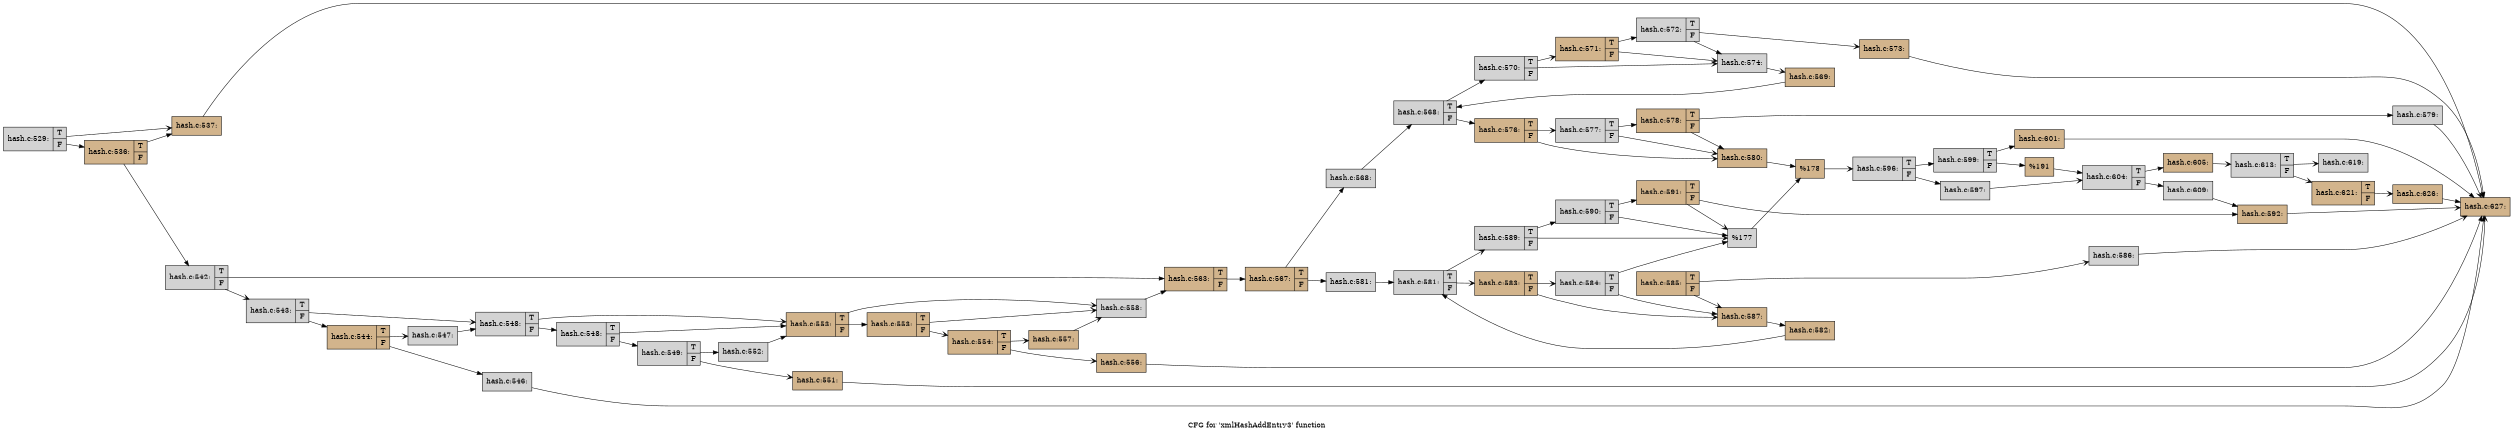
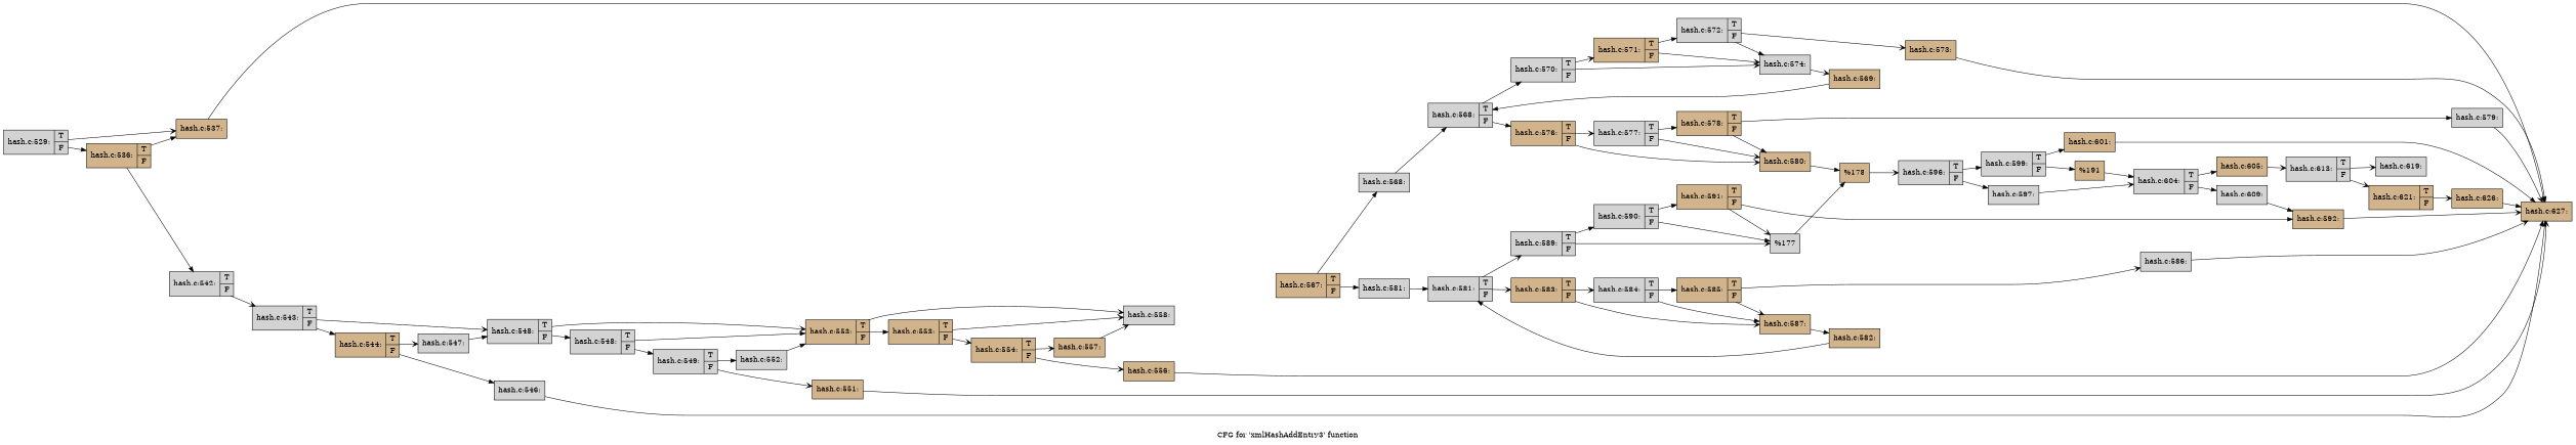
  digraph {
    label="CFG for 'xmlHashAddEntry3' function"
    rankdir=LR
    node [fillcolor=lightgrey shape=record style=filled]
    edge [arrowhead=normal]
    n1 [label="{hash.c:529:|{<s0>T|<s1>F}}"]
    n2 [fillcolor=tan label="{hash.c:537:}"]
    n3 [fillcolor=tan label="{hash.c:536:|{<s0>T|<s1>F}}"]
    n4 [fillcolor=tan label="{hash.c:627:}"]
    n5 [label="{hash.c:542:|{<s0>T|<s1>F}}"]
    n6 [label="{hash.c:543:|{<s0>T|<s1>F}}"]
-   n7 [fillcolor=tan label="{hash.c:563:|{<s0>T|<s1>F}}"]
    n8 [label="{hash.c:548:|{<s0>T|<s1>F}}"]
    n9 [fillcolor=tan label="{hash.c:544:|{<s0>T|<s1>F}}"]
    n10 [fillcolor=tan label="{hash.c:567:|{<s0>T|<s1>F}}"]
    n11 [label="{hash.c:548:|{<s0>T|<s1>F}}"]
    n12 [fillcolor=tan label="{hash.c:553:|{<s0>T|<s1>F}}"]
    n13 [label="{hash.c:546:}"]
    n14 [label="{hash.c:547:}"]
    n15 [label="{hash.c:568:}"]
    n16 [label="{hash.c:581:}"]
    n17 [label="{hash.c:549:|{<s0>T|<s1>F}}"]
    n18 [fillcolor=tan label="{hash.c:553:|{<s0>T|<s1>F}}"]
    n19 [label="{hash.c:558:}"]
    n20 [fillcolor=tan label="{hash.c:551:}"]
    n21 [label="{hash.c:552:}"]
    n22 [fillcolor=tan label="{hash.c:554:|{<s0>T|<s1>F}}"]
    n23 [fillcolor=tan label="{hash.c:556:}"]
    n24 [fillcolor=tan label="{hash.c:557:}"]
    n25 [label="{hash.c:596:|{<s0>T|<s1>F}}"]
    n26 [label="{hash.c:597:}"]
    n27 [label="{hash.c:599:|{<s0>T|<s1>F}}"]
    n28 [label="{hash.c:568:|{<s0>T|<s1>F}}"]
    n29 [label="{hash.c:581:|{<s0>T|<s1>F}}"]
    n30 [label="{hash.c:604:|{<s0>T|<s1>F}}"]
    n31 [fillcolor=tan label="{hash.c:601:}"]
    n32 [fillcolor=tan label="{%191}"]
    n33 [label="{hash.c:570:|{<s0>T|<s1>F}}"]
    n34 [fillcolor=tan label="{hash.c:576:|{<s0>T|<s1>F}}"]
    n35 [fillcolor=tan label="{hash.c:583:|{<s0>T|<s1>F}}"]
    n36 [label="{hash.c:589:|{<s0>T|<s1>F}}"]
    n37 [fillcolor=tan label="{hash.c:571:|{<s0>T|<s1>F}}"]
    n38 [label="{hash.c:574:}"]
    n39 [label="{hash.c:577:|{<s0>T|<s1>F}}"]
    n40 [fillcolor=tan label="{hash.c:580:}"]
    n41 [label="{hash.c:572:|{<s0>T|<s1>F}}"]
    n42 [fillcolor=tan label="{hash.c:569:}"]
    n43 [fillcolor=tan label="{hash.c:578:|{<s0>T|<s1>F}}"]
    n44 [fillcolor=tan label="{%178}"]
    n45 [fillcolor=tan label="{hash.c:573:}"]
    n46 [label="{hash.c:579:}"]
    n47 [label="{hash.c:584:|{<s0>T|<s1>F}}"]
    n48 [fillcolor=tan label="{hash.c:587:}"]
    n49 [label="{hash.c:590:|{<s0>T|<s1>F}}"]
    n50 [label="{%177}"]
    n51 [fillcolor=tan label="{hash.c:585:|{<s0>T|<s1>F}}"]
    n52 [fillcolor=tan label="{hash.c:582:}"]
    n53 [fillcolor=tan label="{hash.c:591:|{<s0>T|<s1>F}}"]
    n54 [label="{hash.c:586:}"]
    n55 [fillcolor=tan label="{hash.c:592:}"]
    n56 [fillcolor=tan label="{hash.c:605:}"]
    n57 [label="{hash.c:609:}"]
    n58 [label="{hash.c:613:|{<s0>T|<s1>F}}"]
    n59 [label="{hash.c:619:}"]
    n60 [fillcolor=tan label="{hash.c:621:|{<s0>T|<s1>F}}"]
    n61 [fillcolor=tan label="{hash.c:626:}"]
    n1 -> n2 [arrowhead=vee]
    n1 -> n3
    n2 -> n4 [arrowhead=vee]
    n3 -> n2
    n3 -> n5
    n5 -> n6 [arrowhead=vee]
-   n5 -> n7
    n6 -> n8 [arrowhead=vee]
    n6 -> n9
-   n7 -> n10
    n8 -> n11
    n8 -> n12 [arrowhead=vee]
    n9 -> n13
    n9 -> n14 [arrowhead=vee]
    n10 -> n15
    n10 -> n16
    n11 -> n12
    n11 -> n17
    n12 -> n18
    n12 -> n19 [arrowhead=vee]
    n13 -> n4
    n14 -> n8
    n15 -> n28
    n16 -> n29
    n17 -> n20 [arrowhead=vee]
    n17 -> n21
    n18 -> n19 [arrowhead=vee]
    n18 -> n22 [arrowhead=vee]
-   n19 -> n7
    n20 -> n4 [arrowhead=vee]
    n21 -> n12
    n22 -> n23 [arrowhead=vee]
    n22 -> n24 [arrowhead=vee]
    n23 -> n4
    n24 -> n19 [arrowhead=vee]
    n25 -> n26
    n25 -> n27
    n26 -> n30 [arrowhead=vee]
    n27 -> n31
    n27 -> n32
    n28 -> n33
    n28 -> n34
    n29 -> n35 [arrowhead=vee]
    n29 -> n36 [arrowhead=vee]
    n30 -> n56
    n30 -> n57
    n31 -> n4
    n32 -> n30
    n33 -> n37 [arrowhead=vee]
    n33 -> n38 [arrowhead=vee]
    n34 -> n39 [arrowhead=vee]
    n34 -> n40 [arrowhead=vee]
    n35 -> n47 [arrowhead=vee]
    n35 -> n48 [arrowhead=vee]
    n36 -> n49
    n36 -> n50 [arrowhead=vee]
    n37 -> n38 [arrowhead=vee]
    n37 -> n41
    n38 -> n42 [arrowhead=vee]
    n39 -> n40 [arrowhead=vee]
    n39 -> n43
    n40 -> n44
    n41 -> n38
    n41 -> n45 [arrowhead=vee]
    n42 -> n28
    n43 -> n40
    n43 -> n46
    n44 -> n25 [arrowhead=vee]
    n45 -> n4
    n46 -> n4 [arrowhead=vee]
    n47 -> n48
-   n47 -> n50
+   n47 -> n51
    n48 -> n52
    n49 -> n50
    n49 -> n53
    n50 -> n44
    n51 -> n48 [arrowhead=vee]
    n51 -> n54 [arrowhead=vee]
    n52 -> n29
    n53 -> n50 [arrowhead=vee]
    n53 -> n55
    n54 -> n4 [arrowhead=vee]
    n55 -> n4 [arrowhead=vee]
    n56 -> n58 [arrowhead=vee]
    n57 -> n55
    n58 -> n59 [arrowhead=vee]
    n58 -> n60 [arrowhead=vee]
    n60 -> n61 [arrowhead=vee]
    n61 -> n4
  }
